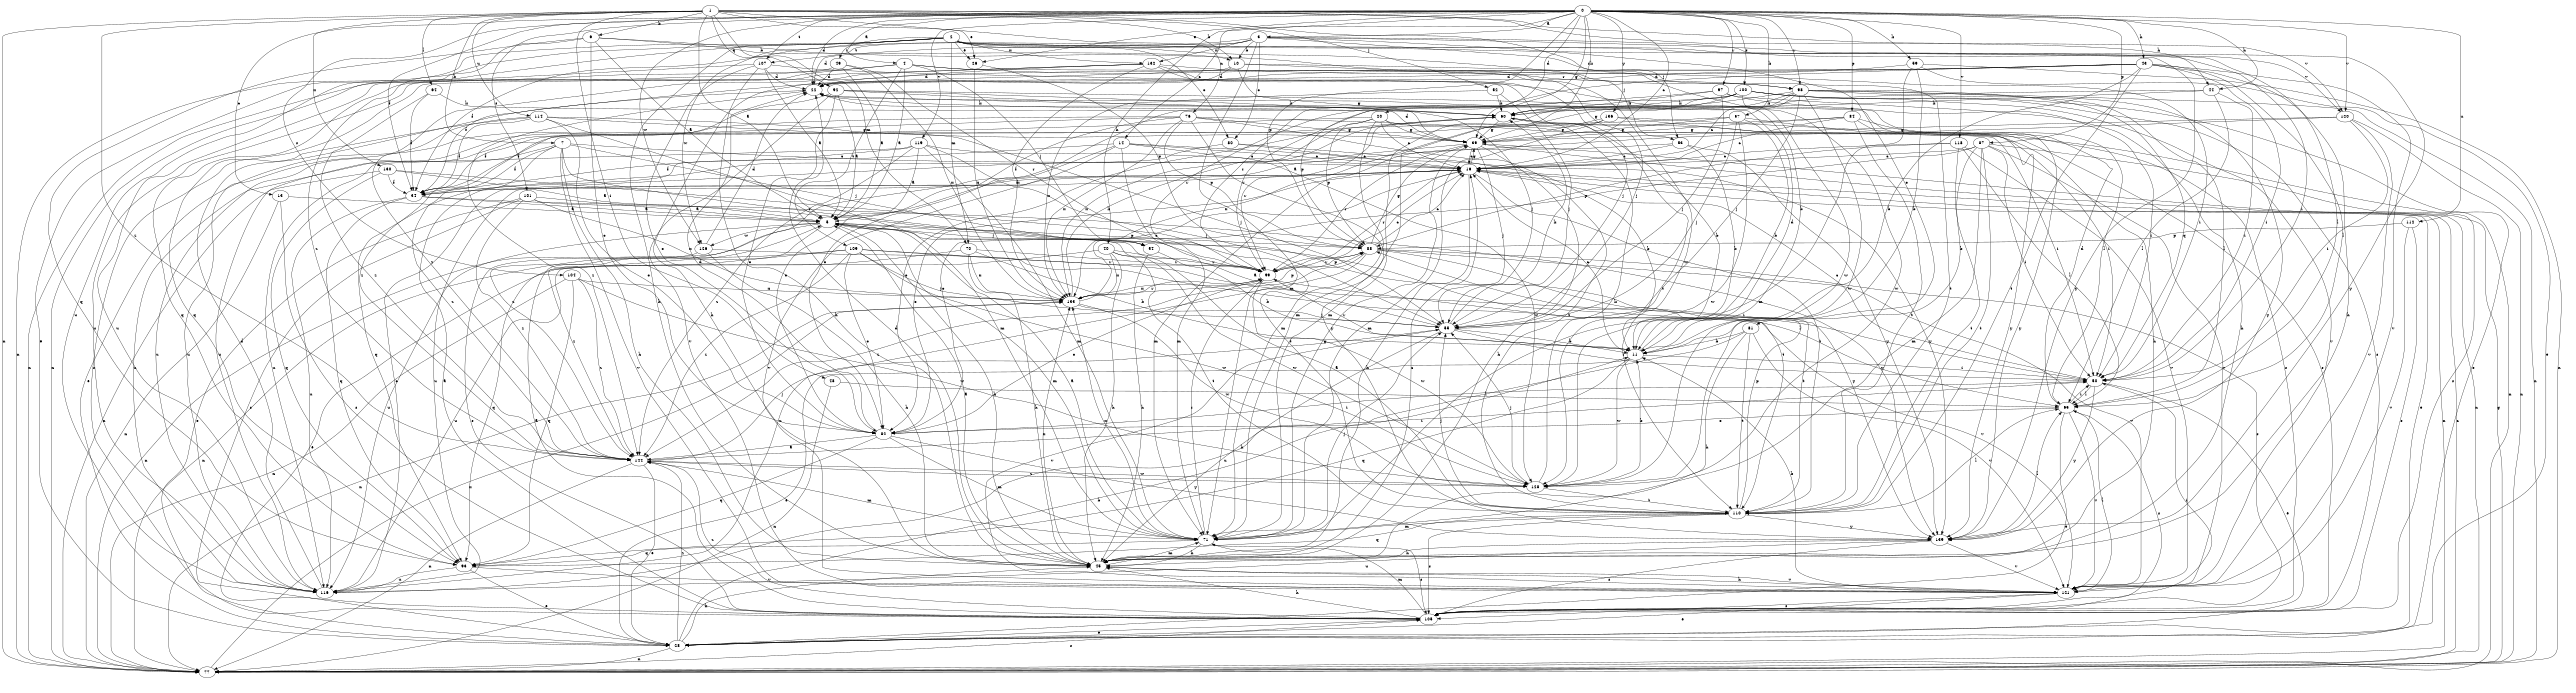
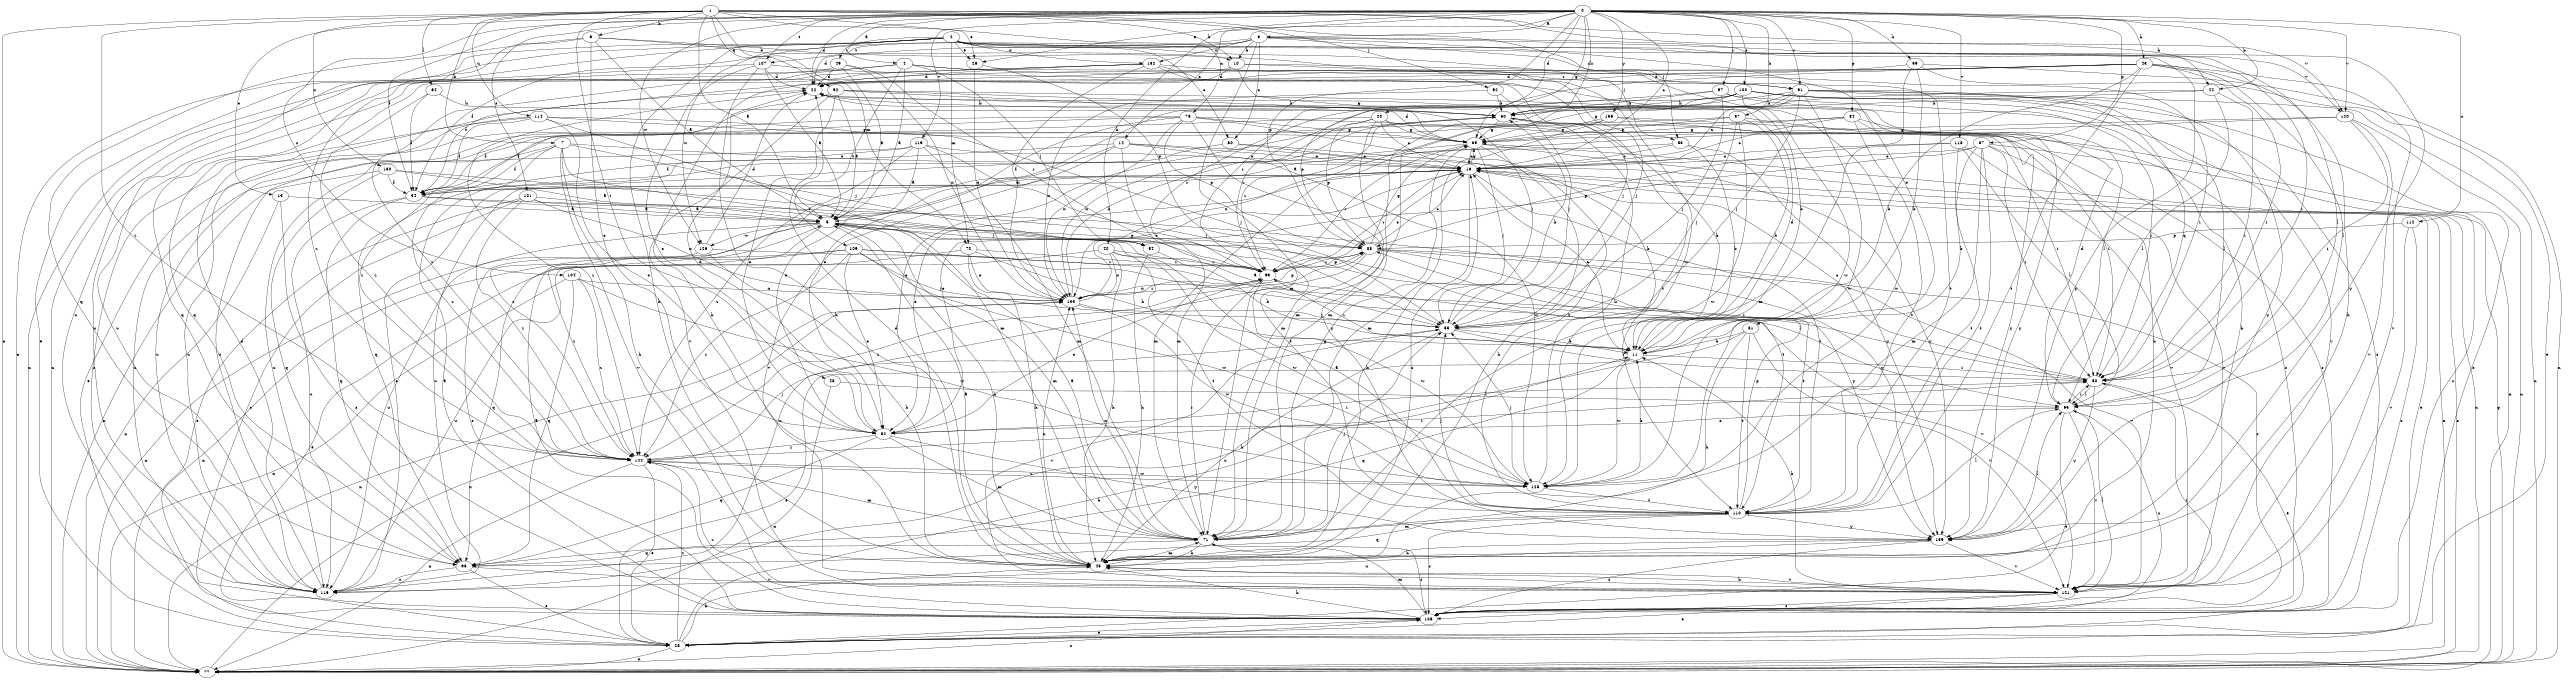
  strict digraph {
    0
    3
    4
    13
    14
    16
    20
    22
    n9 [label=26]
    34
    39
    40
    43
    44
    57
    59
    60
    84
    87
    88
    97
-   98
+   98 [label=91]
    100
    101
    104
    107
    112
    118
    119
    120
    126
    136
    10
    80
    132
    139
    71
    81
    5
    116
    54
    93
    109
    110
    77
    105
    144
    128
    121
    28
    45
    82
    99
    133
    55
    50
    65
    11
    1
    6
    7
    48
    52
    53
    64
    70
    76
    92
    114
    130
    2
    49
    0 -> 3 [label=a]
    0 -> 4 [label=a]
    0 -> 13 [label=c]
    0 -> 14 [label=c]
    0 -> 16 [label=c]
    0 -> 20 [label=d]
    0 -> 22 [label=d]
    0 -> n9 [label=e]
    0 -> 34 [label=f]
    0 -> 39 [label=g]
    0 -> 40 [label=h]
    0 -> 43 [label=h]
    0 -> 44 [label=h]
    0 -> 57 [label=k]
    0 -> 59 [label=k]
    0 -> 60 [label=k]
    0 -> 84 [label=p]
    0 -> 87 [label=p]
    0 -> 88 [label=p]
    0 -> 97 [label=r]
    0 -> 98 [label=r]
    0 -> 100 [label=s]
    0 -> 101 [label=s]
    0 -> 104 [label=s]
    0 -> 107 [label=t]
    0 -> 112 [label=u]
    0 -> 118 [label=v]
    0 -> 119 [label=v]
    0 -> 120 [label=v]
    0 -> 126 [label=w]
    0 -> 136 [label=y]
    3 -> 22 [label=d]
    3 -> 34 [label=f]
    3 -> 98 [label=r]
    3 -> 107 [label=t]
    3 -> 120 [label=v]
    3 -> 10 [label=b]
    3 -> 80 [label=o]
    3 -> 132 [label=x]
    3 -> 139 [label=y]
    3 -> 71 [label=m]
    3 -> 81 [label=o]
    4 -> 98 [label=r]
    4 -> 5 [label=a]
    4 -> 116 [label=u]
    4 -> 54 [label=j]
    4 -> 93 [label=q]
    4 -> 109 [label=t]
    4 -> 110 [label=t]
    13 -> 5 [label=a]
    13 -> 77 [label=n]
    13 -> 105 [label=s]
    14 -> 16 [label=c]
    14 -> 139 [label=y]
    14 -> 71 [label=m]
    14 -> 105 [label=a]
    14 -> 144 [label=z]
    14 -> 128 [label=w]
    14 -> 121 [label=v]
    16 -> 34 [label=f]
    16 -> 39 [label=g]
    16 -> 116 [label=u]
    16 -> 110 [label=t]
    16 -> 77 [label=n]
    16 -> 28 [label=e]
    16 -> 45 [label=h]
    16 -> 82 [label=o]
    16 -> 99 [label=r]
    20 -> 16 [label=c]
    20 -> 34 [label=f]
    20 -> 39 [label=g]
    20 -> 88 [label=p]
    20 -> 71 [label=m]
    20 -> 45 [label=h]
    20 -> 133 [label=x]
    22 -> 60 [label=k]
    22 -> 144 [label=z]
    n9 -> 88 [label=p]
    n9 -> 133 [label=x]
    34 -> 5 [label=a]
    34 -> 116 [label=u]
    34 -> 93 [label=q]
    34 -> 110 [label=t]
    39 -> 16 [label=c]
    39 -> 22 [label=d]
    39 -> 34 [label=f]
    39 -> 77 [label=n]
    39 -> 45 [label=h]
    39 -> 99 [label=r]
    39 -> 55 [label=j]
    40 -> 116 [label=u]
    40 -> 110 [label=t]
    40 -> 128 [label=w]
    40 -> 45 [label=h]
    40 -> 99 [label=r]
    40 -> 133 [label=x]
    43 -> 22 [label=d]
    43 -> 34 [label=f]
    43 -> 93 [label=q]
    43 -> 110 [label=t]
    43 -> 121 [label=v]
    43 -> 45 [label=h]
    43 -> 99 [label=r]
    43 -> 50 [label=i]
    43 -> 65 [label=l]
    43 -> 11 [label=b]
    44 -> 60 [label=k]
    44 -> 82 [label=o]
    44 -> 50 [label=i]
    44 -> 65 [label=l]
    57 -> 39 [label=g]
    57 -> 139 [label=y]
    57 -> 116 [label=u]
    57 -> 128 [label=w]
    57 -> 55 [label=j]
    57 -> 11 [label=b]
    59 -> 22 [label=d]
    59 -> 71 [label=m]
    59 -> 77 [label=n]
    59 -> 28 [label=e]
    59 -> 11 [label=b]
    60 -> 39 [label=g]
    60 -> 77 [label=n]
    60 -> 82 [label=o]
    60 -> 99 [label=r]
    60 -> 11 [label=b]
    84 -> 16 [label=c]
    84 -> 34 [label=f]
    84 -> 39 [label=g]
    84 -> 139 [label=y]
    84 -> 110 [label=t]
    84 -> 105 [label=s]
    87 -> 16 [label=c]
    87 -> 71 [label=m]
    87 -> 110 [label=t]
    87 -> 105 [label=s]
    87 -> 121 [label=v]
    87 -> 82 [label=o]
    87 -> 50 [label=i]
    87 -> 11 [label=b]
    88 -> 16 [label=c]
    88 -> 39 [label=g]
    88 -> 116 [label=u]
    88 -> 110 [label=t]
    88 -> 105 [label=s]
    88 -> 144 [label=z]
    88 -> 121 [label=v]
    88 -> 99 [label=r]
    97 -> 60 [label=k]
    97 -> 88 [label=p]
    97 -> 45 [label=h]
    97 -> 55 [label=j]
    97 -> 50 [label=i]
    98 -> 16 [label=c]
    98 -> 60 [label=k]
    98 -> 139 [label=y]
    98 -> 71 [label=m]
    98 -> 77 [label=n]
    98 -> 128 [label=w]
    98 -> 99 [label=r]
    98 -> 55 [label=j]
    98 -> 50 [label=q]
    98 -> 65 [label=l]
    100 -> 39 [label=g]
    100 -> 60 [label=k]
    100 -> 71 [label=m]
    100 -> 105 [label=s]
    100 -> 128 [label=w]
    100 -> 121 [label=v]
    100 -> 28 [label=e]
    100 -> 99 [label=r]
    101 -> 139 [label=y]
    101 -> 5 [label=a]
    101 -> 105 [label=s]
    101 -> 144 [label=z]
    101 -> 28 [label=e]
    101 -> 133 [label=x]
    104 -> 93 [label=q]
    104 -> 77 [label=n]
    104 -> 144 [label=z]
    104 -> 128 [label=w]
    104 -> 133 [label=x]
    107 -> 22 [label=d]
    107 -> 5 [label=a]
    107 -> 77 [label=n]
    107 -> 45 [label=h]
    107 -> 82 [label=o]
    107 -> 11 [label=b]
    112 -> 88 [label=p]
    112 -> 105 [label=s]
    112 -> 121 [label=v]
    118 -> 16 [label=c]
    118 -> 88 [label=p]
    118 -> 110 [label=t]
    118 -> 121 [label=v]
    118 -> 65 [label=l]
    119 -> 16 [label=c]
    119 -> 34 [label=f]
    119 -> 71 [label=m]
    119 -> 5 [label=a]
    119 -> 116 [label=u]
    119 -> 144 [label=z]
    119 -> 55 [label=j]
    120 -> 39 [label=g]
    120 -> 5 [label=a]
    120 -> 77 [label=n]
    120 -> 121 [label=v]
    120 -> 50 [label=i]
    126 -> 22 [label=d]
    126 -> 77 [label=n]
    126 -> 45 [label=h]
    126 -> 65 [label=l]
    136 -> 39 [label=g]
    136 -> 71 [label=m]
    136 -> 105 [label=s]
    136 -> 133 [label=x]
    136 -> 50 [label=i]
    10 -> 22 [label=d]
    10 -> 39 [label=g]
    10 -> 128 [label=w]
    10 -> 45 [label=h]
    10 -> 55 [label=j]
    80 -> 16 [label=c]
    80 -> 93 [label=q]
    80 -> 11 [label=b]
    132 -> 22 [label=d]
    132 -> 116 [label=u]
    132 -> 110 [label=t]
    132 -> 144 [label=z]
    132 -> 133 [label=x]
    132 -> 55 [label=j]
    132 -> 50 [label=i]
    139 -> 116 [label=u]
    139 -> 105 [label=s]
    139 -> 121 [label=v]
    139 -> 45 [label=h]
    139 -> 65 [label=l]
    71 -> 39 [label=g]
    71 -> 5 [label=a]
    71 -> 93 [label=q]
    71 -> 105 [label=s]
    71 -> 45 [label=h]
    71 -> 99 [label=r]
    71 -> 133 [label=x]
    71 -> 55 [label=j]
    81 -> 116 [label=u]
    81 -> 110 [label=t]
    81 -> 121 [label=v]
    81 -> 45 [label=h]
    81 -> 11 [label=b]
    5 -> 88 [label=p]
    5 -> 126 [label=w]
    5 -> 139 [label=y]
    5 -> 71 [label=m]
    5 -> 116 [label=u]
    5 -> 54 [label=j]
    5 -> 105 [label=s]
    5 -> 144 [label=z]
    5 -> 45 [label=h]
    116 -> 16 [label=c]
    116 -> 22 [label=d]
    54 -> 45 [label=h]
    54 -> 11 [label=b]
    93 -> 116 [label=u]
    93 -> 121 [label=v]
    93 -> 28 [label=e]
    109 -> 93 [label=q]
    109 -> 77 [label=n]
    109 -> 144 [label=z]
    109 -> 128 [label=w]
    109 -> 82 [label=o]
    109 -> 99 [label=r]
    109 -> 55 [label=j]
    109 -> 50 [label=i]
    110 -> 88 [label=p]
    110 -> 139 [label=y]
    110 -> 71 [label=m]
    110 -> 5 [label=a]
    110 -> 93 [label=q]
    110 -> 105 [label=s]
    110 -> 55 [label=j]
    110 -> 65 [label=l]
    77 -> 16 [label=c]
    77 -> 39 [label=g]
    77 -> 105 [label=s]
    77 -> 133 [label=x]
    105 -> 71 [label=m]
    105 -> 5 [label=a]
    105 -> 144 [label=z]
    105 -> 28 [label=e]
    105 -> 45 [label=h]
    105 -> 50 [label=i]
    144 -> 71 [label=m]
    144 -> 77 [label=n]
    144 -> 128 [label=w]
    144 -> 28 [label=e]
    144 -> 55 [label=j]
    144 -> 50 [label=i]
    128 -> 60 [label=k]
    128 -> 110 [label=t]
    128 -> 144 [label=z]
    128 -> 55 [label=j]
    128 -> 11 [label=b]
    121 -> 105 [label=s]
    121 -> 28 [label=e]
    121 -> 45 [label=h]
    121 -> 65 [label=l]
    121 -> 11 [label=b]
    28 -> 77 [label=n]
    28 -> 144 [label=z]
    28 -> 45 [label=h]
    28 -> 11 [label=b]
    45 -> 16 [label=c]
    45 -> 22 [label=d]
    45 -> 71 [label=m]
    45 -> 5 [label=a]
    45 -> 121 [label=v]
    45 -> 133 [label=x]
    82 -> 22 [label=d]
    82 -> 139 [label=y]
    82 -> 71 [label=m]
    82 -> 93 [label=q]
-   82 -> 144 [label=a]
+   82 -> 144 [label=z]
    82 -> 50 [label=i]
    99 -> 16 [label=c]
    99 -> 88 [label=p]
    99 -> 128 [label=w]
    99 -> 121 [label=v]
    99 -> 82 [label=o]
    99 -> 133 [label=x]
    133 -> 16 [label=c]
    133 -> 60 [label=k]
    133 -> 88 [label=p]
    133 -> 77 [label=n]
    133 -> 128 [label=w]
    133 -> 99 [label=r]
    133 -> 55 [label=j]
    55 -> 60 [label=k]
    55 -> 5 [label=a]
    55 -> 121 [label=v]
    55 -> 45 [label=h]
    55 -> 50 [label=i]
    55 -> 11 [label=b]
    50 -> 16 [label=c]
    50 -> 139 [label=y]
    50 -> 28 [label=e]
    50 -> 65 [label=l]
    65 -> 22 [label=d]
    65 -> 105 [label=s]
    65 -> 121 [label=v]
    65 -> 28 [label=e]
    65 -> 82 [label=o]
    65 -> 50 [label=i]
    11 -> 16 [label=c]
    11 -> 22 [label=d]
    11 -> 93 [label=q]
    11 -> 128 [label=w]
    11 -> 28 [label=e]
    11 -> 99 [label=r]
    11 -> 50 [label=i]
    1 -> n9 [label=e]
    1 -> 44 [label=h]
    1 -> 120 [label=v]
    1 -> 10 [label=b]
    1 -> 5 [label=a]
    1 -> 77 [label=n]
    1 -> 144 [label=z]
    1 -> 6 [label=b]
    1 -> 7 [label=b]
    1 -> 48 [label=i]
    1 -> 52 [label=j]
    1 -> 53 [label=j]
    1 -> 64 [label=l]
    1 -> 70 [label=m]
    1 -> 76 [label=n]
    1 -> 92 [label=q]
    1 -> 114 [label=u]
    1 -> 130 [label=x]
    6 -> 10 [label=b]
    6 -> 5 [label=a]
    6 -> 93 [label=q]
    6 -> 144 [label=z]
    6 -> 128 [label=w]
    6 -> 82 [label=o]
    7 -> 16 [label=c]
    7 -> 34 [label=f]
    7 -> 116 [label=u]
    7 -> 54 [label=j]
    7 -> 144 [label=z]
    7 -> 121 [label=v]
    7 -> 45 [label=h]
    7 -> 99 [label=r]
    48 -> 77 [label=n]
    48 -> 65 [label=l]
    52 -> 60 [label=k]
    52 -> 133 [label=x]
    52 -> 55 [label=j]
    53 -> 16 [label=c]
    53 -> 139 [label=y]
    53 -> 71 [label=m]
    53 -> 11 [label=b]
    64 -> 34 [label=f]
    64 -> 60 [label=k]
    64 -> 144 [label=z]
    70 -> 28 [label=e]
    70 -> 45 [label=h]
    70 -> 99 [label=r]
    70 -> 133 [label=x]
    70 -> 11 [label=b]
    76 -> 39 [label=g]
    76 -> 88 [label=p]
    76 -> 139 [label=y]
    76 -> 116 [label=u]
    76 -> 110 [label=t]
    76 -> 28 [label=e]
    76 -> 82 [label=o]
    76 -> 133 [label=x]
    76 -> 50 [label=i]
    92 -> 60 [label=k]
    92 -> 5 [label=a]
    92 -> 144 [label=z]
    92 -> 121 [label=v]
    92 -> 82 [label=o]
    92 -> 55 [label=j]
    92 -> 65 [label=l]
    114 -> 34 [label=f]
    114 -> 39 [label=g]
    114 -> 71 [label=m]
    114 -> 116 [label=u]
    114 -> 105 [label=s]
    114 -> 82 [label=o]
    114 -> 55 [label=j]
    130 -> 34 [label=f]
    130 -> 5 [label=a]
    130 -> 93 [label=q]
    130 -> 110 [label=t]
    130 -> 77 [label=n]
    2 -> n9 [label=e]
    2 -> 126 [label=w]
    2 -> 80 [label=o]
    2 -> 132 [label=x]
    2 -> 139 [label=y]
    2 -> 116 [label=u]
    2 -> 77 [label=n]
    2 -> 28 [label=e]
    2 -> 45 [label=h]
    2 -> 50 [label=i]
    2 -> 65 [label=l]
    2 -> 53 [label=j]
    2 -> 70 [label=m]
    2 -> 49 [label=i]
    49 -> 22 [label=d]
    49 -> 5 [label=a]
    49 -> 77 [label=n]
    49 -> 99 [label=r]
    49 -> 133 [label=x]
  }
